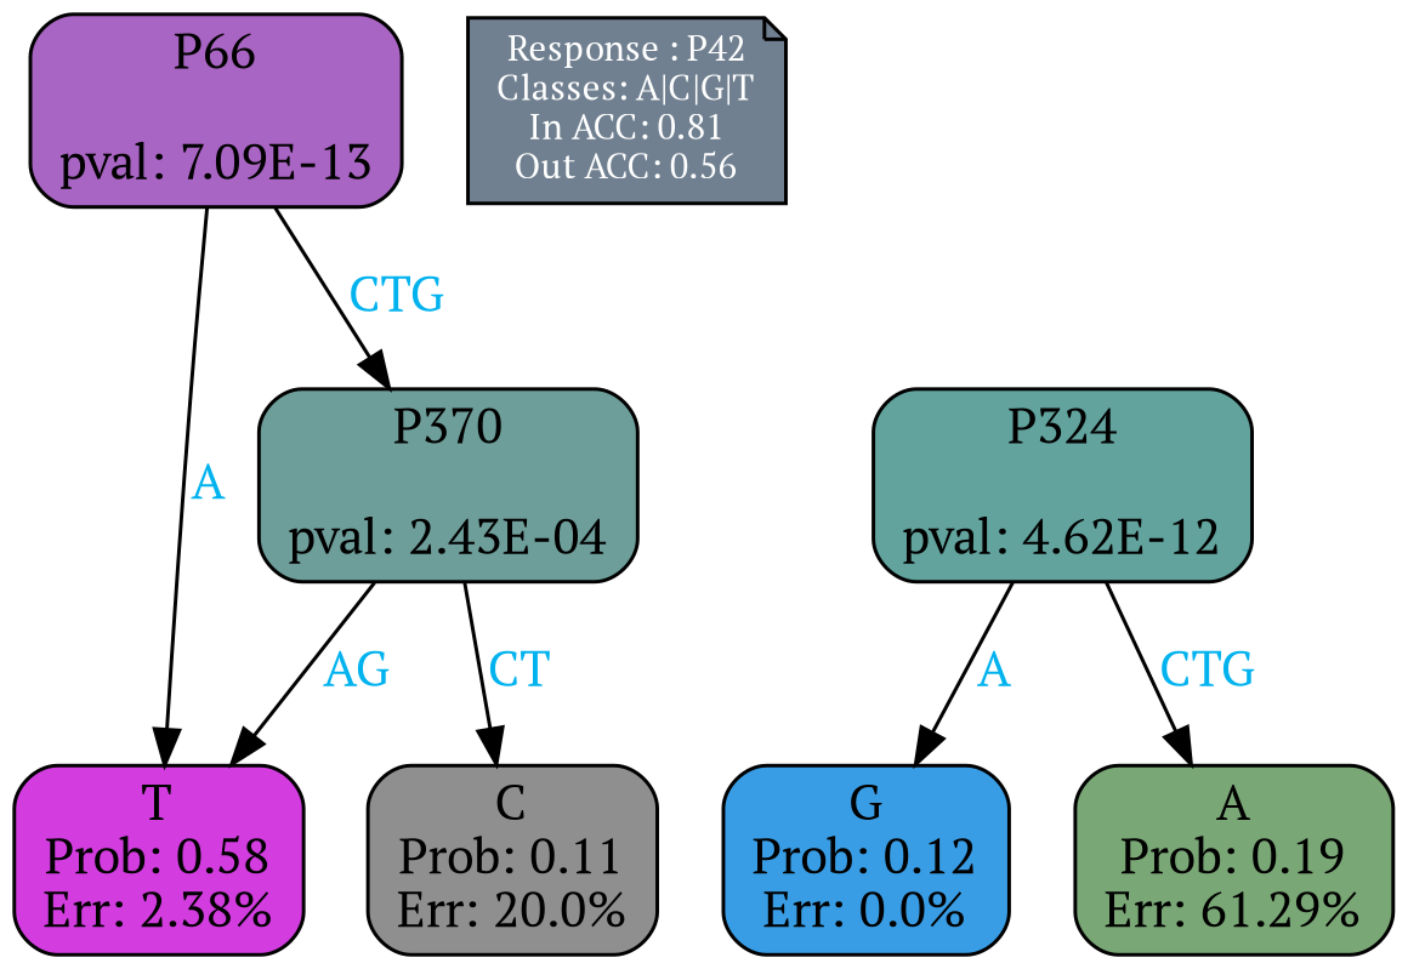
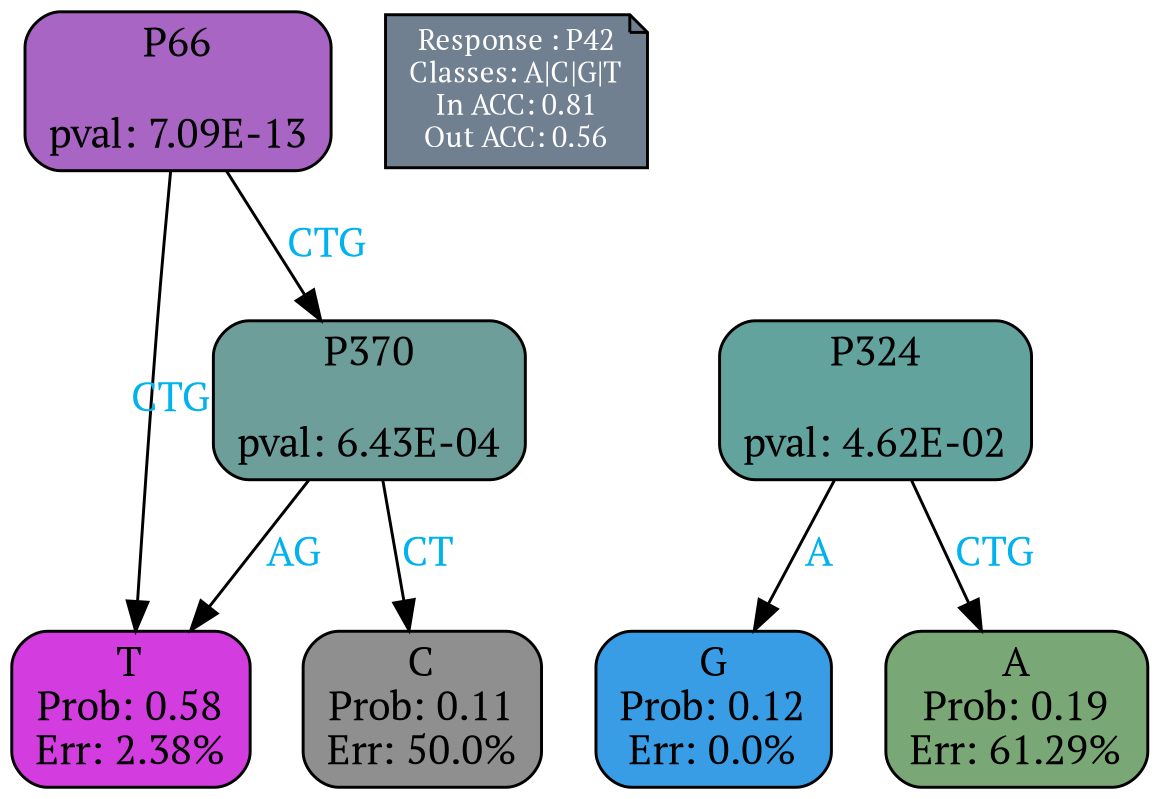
  digraph {
    fontname="PT Serif"
    ranksep=equally
    splines=polylines
    node [color=black fontname="PT Serif" shape=box style="filled, rounded"]
    edge [fontcolor=deepskyblue2 fontname="PT Serif"]
    n1 [fillcolor="#d33de0" label="T\nProb: 0.58\nErr: 2.38%"]
    n2 [fillcolor="#399de5" label="G\nProb: 0.12\nErr: 0.0%"]
    n3 [fillcolor="#7aa776" label="A\nProb: 0.19\nErr: 61.29%"]
-   n4 [fillcolor="#8f8f8f" label="C\nProb: 0.11\nErr: 20.0%"]
+   n4 [fillcolor="#8f8f8f" label="C\nProb: 0.11\nErr: 50.0%"]
    n5 [align=left fillcolor=slategray fontcolor=white fontsize=10 label="Response : P42\nClasses: A|C|G|T\nIn ACC: 0.81\nOut ACC: 0.56\n" shape=note style=filled]
    n6 [fillcolor="#a965c3" label="P66\n\npval: 7.09E-13"]
-   n7 [fillcolor="#6e9e9a" label="P370\n\npval: 2.43E-04"]
-   n8 [fillcolor="#62a39e" label="P324\n\npval: 4.62E-12"]
+   n7 [fillcolor="#6e9e9a" label="P370\n\npval: 6.43E-04"]
+   n8 [fillcolor="#62a39e" label="P324\n\npval: 4.62E-02"]
    subgraph sub_1 {
      rank=same
      n1
      n2
      n3
      n4
    }
    subgraph sub_2 {
      rank=same
      n5
      n6
    }
-   n6 -> n1 [label=A]
+   n6 -> n1 [label=CTG]
    n6 -> n7 [label=CTG]
    n7 -> n1 [label=AG]
    n7 -> n4 [label=CT]
    n8 -> n2 [label=A]
    n8 -> n3 [label=CTG]
  }
